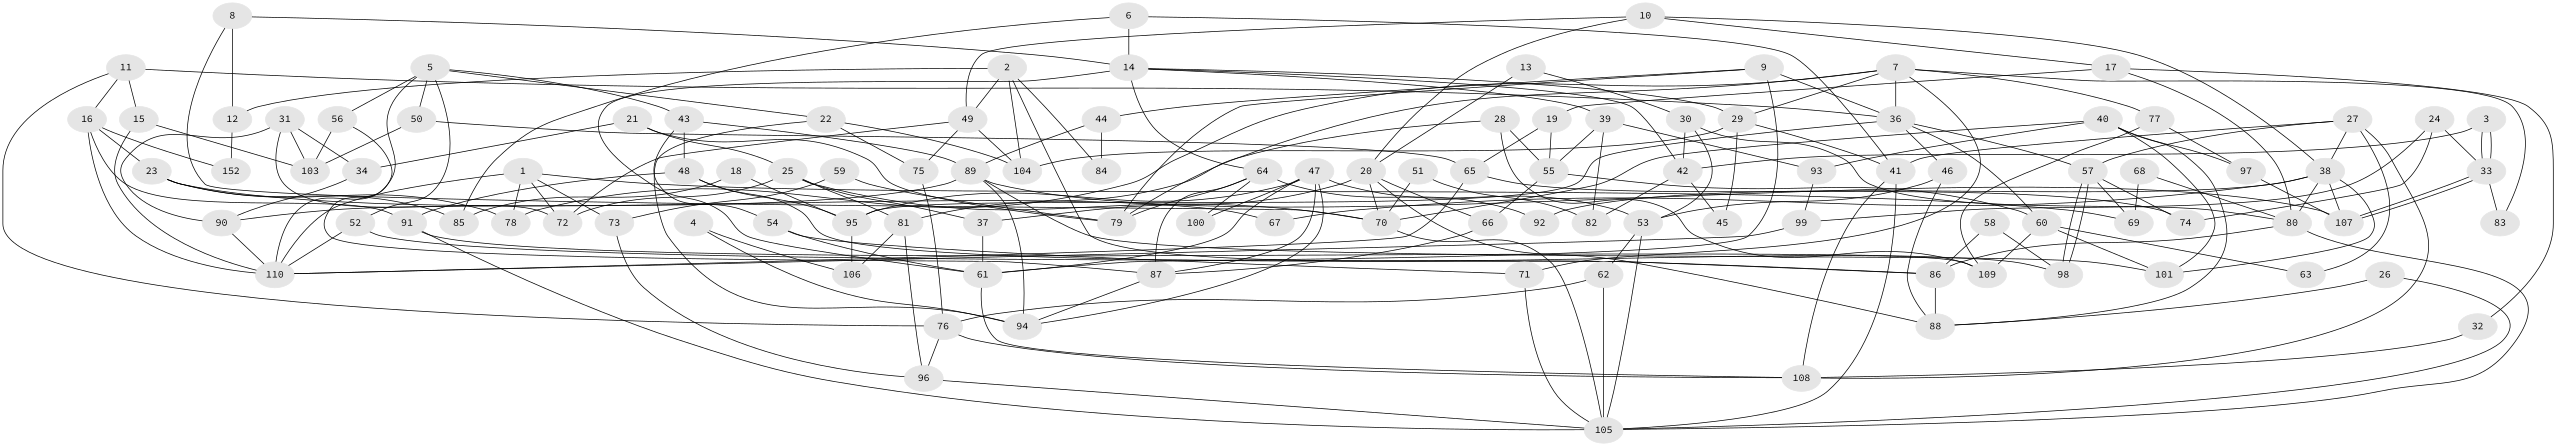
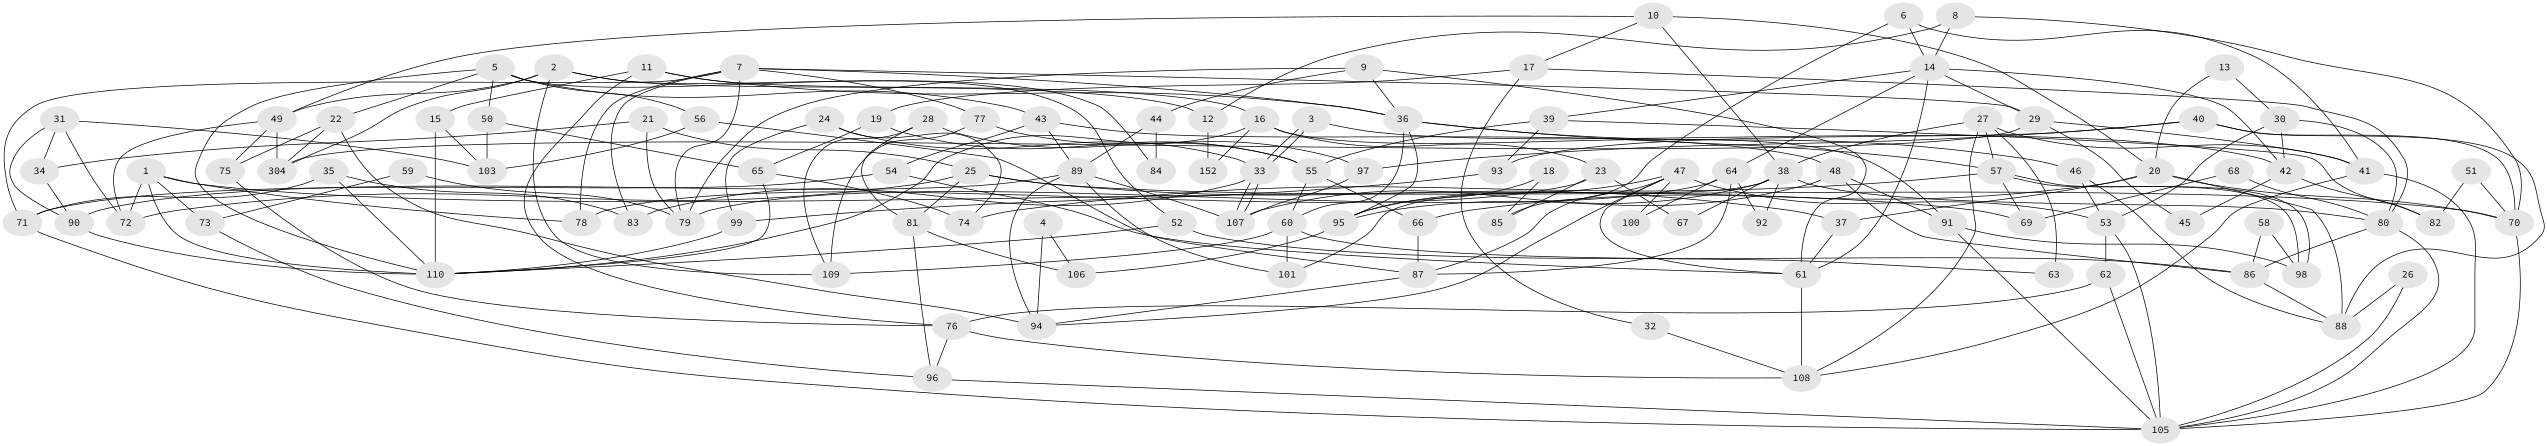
  graph {
    fontname="Source Code Pro"
    node [color=gray90 fontname="Source Code Pro" style=filled]
    edge [fontname="Source Code Pro"]
    1
    69
    72
    73
    78
    110
    96
    2
    12
    49
    84
-   104
+   104 [label=304]
    109
    n14 [label=152]
    75
    3
    33
    42
    83
    107
    45
    82
    4
    94
    106
    5
    22
    43
    50
    52
    56
    48
    54
    89
    103
    65
    86
    87
    6
    14
    41
    85
    29
    61
    39
    64
    105
    108
    7
    36
    71
    77
    79
    95
    57
    46
    60
    97
    8
    70
    9
    44
    10
    17
    20
    38
    19
    32
    80
    37
    66
    88
    67
    92
    101
    11
    15
    16
    76
    23
    91
    13
    30
    53
    55
    93
    100
    98
    18
    74
    21
    25
    34
    81
    90
    24
    99
    26
    27
    63
    28
    62
    31
+   35
    40
    47
    51
    58
    59
    68
    1 -- 69
    1 -- 72
    1 -- 73
    1 -- 78
    1 -- 110
    73 -- 96
    96 -- 105
    2 -- 12
    2 -- 49
    2 -- 84
    2 -- 104
    2 -- 109
    12 -- n14
    49 -- 72
    49 -- 104
    49 -- 75
    75 -- 76
    3 -- 33
    3 -- 33
    3 -- 42
    33 -- 83
    33 -- 107
    33 -- 107
    42 -- 45
    42 -- 82
    4 -- 94
    4 -- 106
    5 -- 110
    5 -- 22
    5 -- 43
    5 -- 50
    5 -- 52
    5 -- 56
    22 -- 104
    22 -- 75
    22 -- 94
    43 -- 48
    43 -- 54
    43 -- 89
    50 -- 103
    50 -- 65
    52 -- 110
    52 -- 86
    56 -- 103
    56 -- 87
    48 -- 86
    48 -- 95
    48 -- 91
    54 -- 61
    54 -- 71
    89 -- 107
    89 -- 94
    89 -- 101
    89 -- 90
    65 -- 110
    65 -- 74
    86 -- 88
    87 -- 94
    6 -- 14
    6 -- 41
    6 -- 85
    14 -- 42
    14 -- 29
    14 -- 61
    14 -- 39
    14 -- 64
    41 -- 105
    41 -- 108
    29 -- 104
    29 -- 45
    29 -- 41
    61 -- 108
    39 -- 82
    39 -- 55
    39 -- 93
    64 -- 87
    64 -- 79
    64 -- 92
    64 -- 100
    7 -- 78
    7 -- 83
    7 -- 29
    7 -- 36
    7 -- 71
    7 -- 77
    7 -- 79
    36 -- 95
    36 -- 57
    36 -- 46
    36 -- 60
    71 -- 105
    77 -- 109
    77 -- 97
    95 -- 106
    57 -- 69
    57 -- 98
    57 -- 98
    57 -- 74
    46 -- 88
    46 -- 53
    60 -- 109
    60 -- 101
    60 -- 63
    97 -- 107
    8 -- 12
    8 -- 14
    8 -- 70
    70 -- 105
    9 -- 61
    9 -- 36
    9 -- 79
    9 -- 44
    44 -- 84
    44 -- 89
    10 -- 49
    10 -- 17
    10 -- 20
    10 -- 38
    17 -- 19
    17 -- 32
    17 -- 80
    20 -- 70
    20 -- 37
    20 -- 66
    20 -- 88
    38 -- 107
    38 -- 80
    38 -- 67
    38 -- 92
    38 -- 101
    19 -- 65
    19 -- 55
    32 -- 108
    80 -- 86
    80 -- 105
    37 -- 61
    66 -- 87
    11 -- 36
    11 -- 15
    11 -- 16
    11 -- 76
    15 -- 110
    15 -- 103
    16 -- 110
    16 -- n14
    16 -- 23
    16 -- 91
    76 -- 96
    76 -- 108
    23 -- 78
    23 -- 85
    23 -- 67
    91 -- 105
    91 -- 98
    13 -- 20
    13 -- 30
    30 -- 42
    30 -- 80
    30 -- 53
    53 -- 105
    53 -- 62
    55 -- 60
    55 -- 66
    93 -- 99
    18 -- 85
    18 -- 95
    21 -- 79
    21 -- 25
    21 -- 34
    25 -- 72
    25 -- 70
    25 -- 37
    25 -- 81
    34 -- 90
    81 -- 96
    81 -- 106
    90 -- 110
    24 -- 33
    24 -- 74
    24 -- 99
    99 -- 110
    26 -- 105
    26 -- 88
    27 -- 41
    27 -- 108
    27 -- 57
    27 -- 38
    27 -- 63
    28 -- 109
    28 -- 55
    28 -- 81
    62 -- 105
    62 -- 76
    31 -- 72
    31 -- 103
    31 -- 34
    31 -- 90
+   35 -- 110
+   35 -- 83
+   35 -- 71
    40 -- 97
    40 -- 70
    40 -- 88
-   40 -- 101
    40 -- 93
    47 -- 94
    47 -- 87
    47 -- 61
    47 -- 95
    47 -- 53
    47 -- 100
    51 -- 82
    51 -- 70
    58 -- 86
    58 -- 98
    59 -- 73
    59 -- 79
    68 -- 69
    68 -- 80
  }
